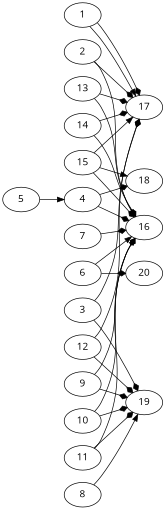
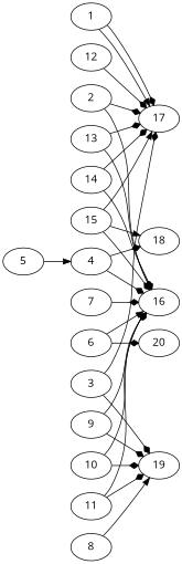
  digraph {
    fontname="Open Sans"
    rankdir=LR
    node [alpha=0.09 fontname="Open Sans"]
    edge [arrowhead=diamond fontname="Open Sans"]
    1 [alpha=0.13 expect_size=31266816]
    17 [expect_size=6020096]
    2 [alpha=0.08 expect_size=50644992]
    16 [alpha=0.19 expect_size=23991296]
    3 [alpha=0.04 expect_size=9291776]
    19 [expect_size=25200640]
    4 [alpha=0.18 expect_size=8018944]
    18 [alpha=0.13 expect_size=14751744]
    5 [alpha=0.05 expect_size=44419072]
    20 [alpha=0.20 expect_size=30009344]
    6 [alpha=0.12 expect_size=26025984]
    7 [alpha=0.04 expect_size=22940672]
    8 [alpha=0.04 expect_size=16722944]
    9 [alpha=0.02 expect_size=37809152]
    10 [alpha=0.14 expect_size=10156032]
    11 [alpha=0.07 expect_size=5637120]
    12 [alpha=0.01 expect_size=35841024]
    13 [alpha=0.05 expect_size=7786496]
    14 [expect_size=17831936]
    15 [alpha=0.18 expect_size=12228608]
    1 -> 17 [arrowhead=normal]
    1 -> 17
    2 -> 17
    2 -> 16 [arrowhead=normal]
    3 -> 17
    3 -> 19
    4 -> 16
    4 -> 18
    5 -> 4 [arrowhead=normal]
    6 -> 16 [arrowhead=normal]
    6 -> 20
    7 -> 16
    8 -> 19 [arrowhead=normal]
    9 -> 16
    9 -> 19
    10 -> 16 [arrowhead=normal]
    10 -> 19
    11 -> 16
    11 -> 19
    12 -> 17
-   12 -> 19
    13 -> 17
    13 -> 16
    14 -> 17
    14 -> 16
    15 -> 17 [arrowhead=normal]
    15 -> 16
    15 -> 18 [arrowhead=normal]
  }
